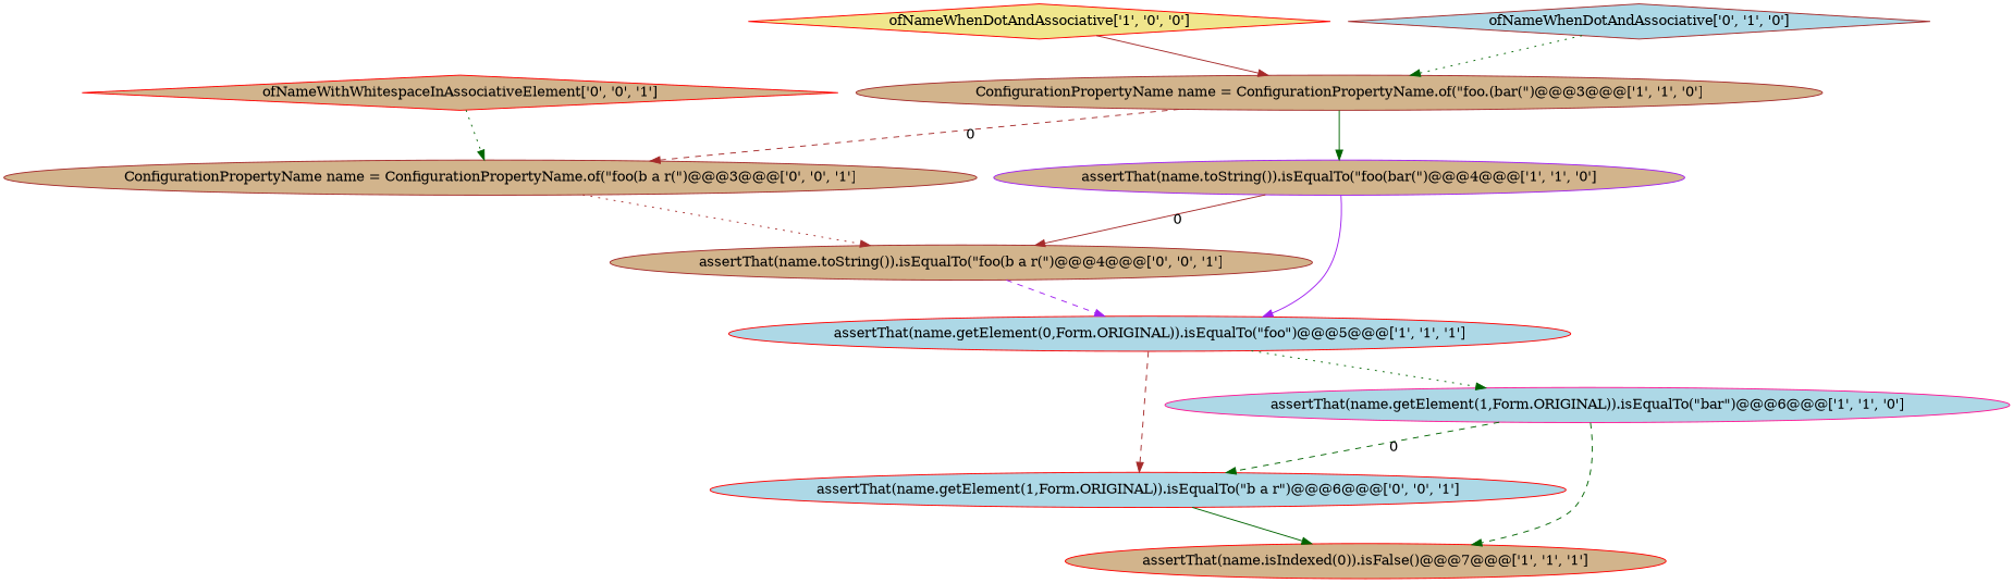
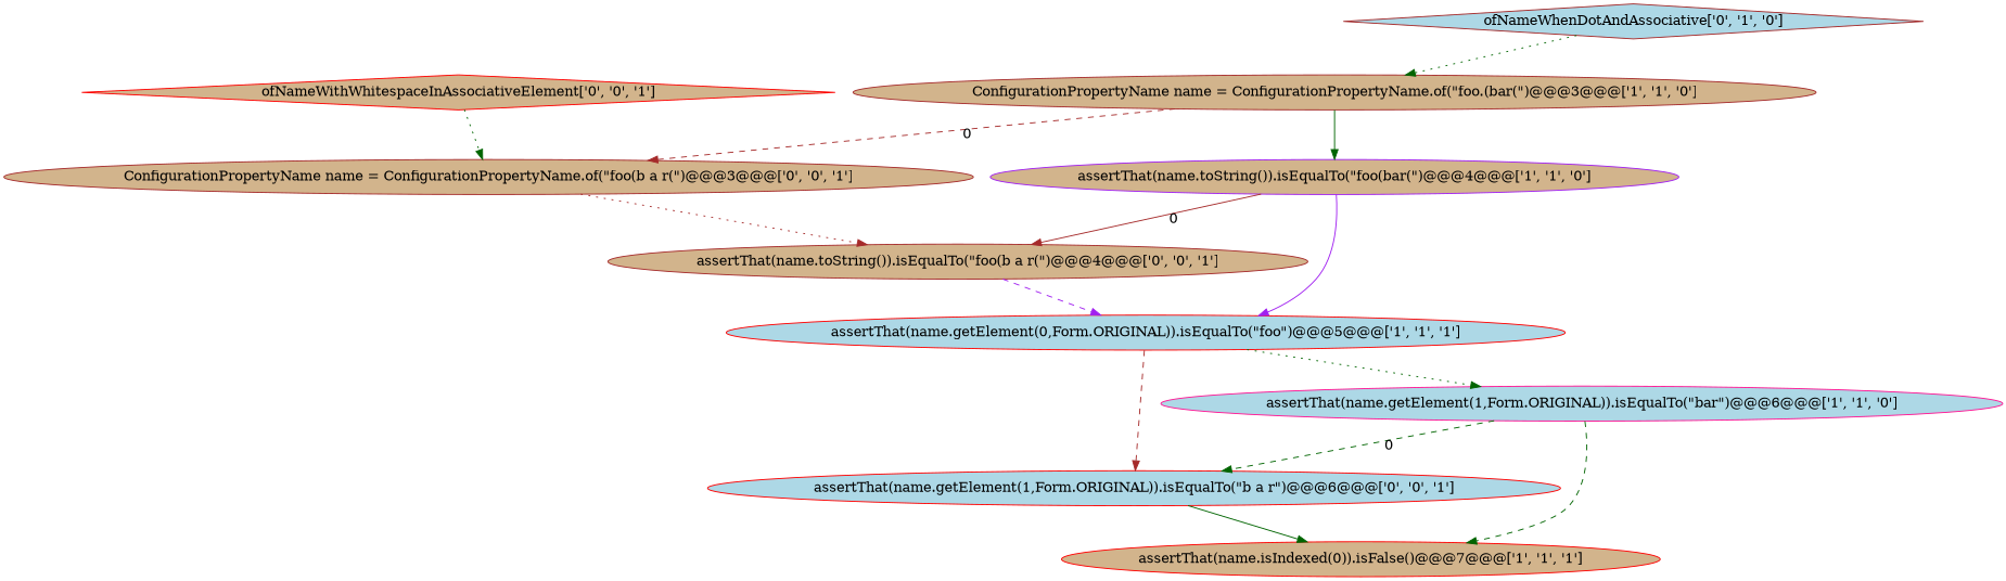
  digraph {
    node [color=red fillcolor=tan shape=ellipse style=filled]
    edge [color=darkgreen style=dashed]
    n1 [color=brown label="ConfigurationPropertyName name = ConfigurationPropertyName.of(\"foo(b a r(\")@@@3@@@['0', '0', '1']"]
    n2 [color=brown label="assertThat(name.toString()).isEqualTo(\"foo(b a r(\")@@@4@@@['0', '0', '1']"]
    n3 [fillcolor=lightblue label="assertThat(name.getElement(0,Form.ORIGINAL)).isEqualTo(\"foo\")@@@5@@@['1', '1', '1']"]
    n4 [fillcolor=lightblue label="assertThat(name.getElement(1,Form.ORIGINAL)).isEqualTo(\"b a r\")@@@6@@@['0', '0', '1']"]
    n5 [color=deeppink fillcolor=lightblue label="assertThat(name.getElement(1,Form.ORIGINAL)).isEqualTo(\"bar\")@@@6@@@['1', '1', '0']"]
-   n6 [fillcolor=khaki label="ofNameWhenDotAndAssociative['1', '0', '0']" shape=diamond]
    n7 [color=brown label="ConfigurationPropertyName name = ConfigurationPropertyName.of(\"foo.(bar(\")@@@3@@@['1', '1', '0']"]
    n8 [color=purple label="assertThat(name.toString()).isEqualTo(\"foo(bar(\")@@@4@@@['1', '1', '0']"]
    n9 [label="ofNameWithWhitespaceInAssociativeElement['0', '0', '1']" shape=diamond]
    n10 [label="assertThat(name.isIndexed(0)).isFalse()@@@7@@@['1', '1', '1']"]
    n11 [color=brown fillcolor=lightblue label="ofNameWhenDotAndAssociative['0', '1', '0']" shape=diamond]
    n1 -> n2 [color=brown style=dotted]
    n2 -> n3 [color=purple]
    n3 -> n4 [color=brown]
    n3 -> n5 [style=dotted]
    n4 -> n10 [style=solid]
    n5 -> n4 [label=0]
    n5 -> n10
-   n6 -> n7 [color=brown style=solid]
    n7 -> n1 [color=brown label=0]
    n7 -> n8 [style=solid]
    n8 -> n2 [color=brown label=0 style=solid]
    n8 -> n3 [color=purple style=solid]
    n9 -> n1 [style=dotted]
    n11 -> n7 [style=dotted]
  }
